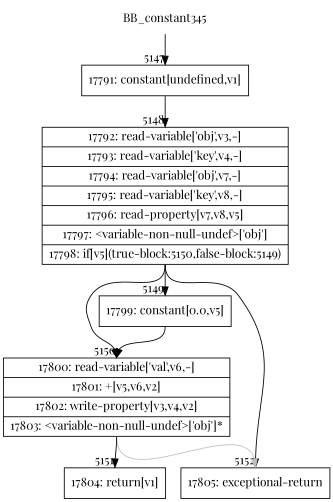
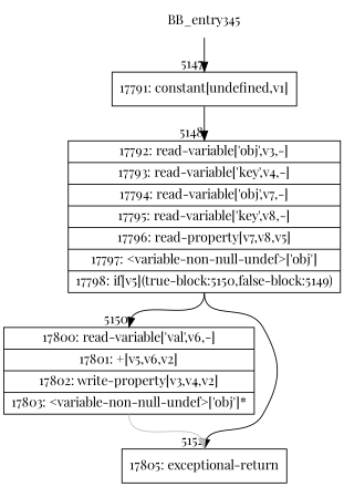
  digraph {
    fontname="Playfair Display"
    rankdir=TD
    node [fontname="Playfair Display" shape=record]
    edge [fontname="Playfair Display" headport=n tailport=s]
-   BB_entry345 [shape=none label=BB_constant345]
+   BB_entry345 [shape=none]
    n2 [label="{17791: constant[undefined,v1]}"]
    n3 [label="{17792: read-variable['obj',v3,-]|17793: read-variable['key',v4,-]|17794: read-variable['obj',v7,-]|17795: read-variable['key',v8,-]|17796: read-property[v7,v8,v5]|17797: \<variable-non-null-undef\>['obj']|17798: if[v5](true-block:5150,false-block:5149)}"]
    n4 [label="{17800: read-variable['val',v6,-]|17801: +[v5,v6,v2]|17802: write-property[v3,v4,v2]|17803: \<variable-non-null-undef\>['obj']*}"]
-   n5 [label="{17799: constant[0.0,v5]}"]
    n6 [label="{17805: exceptional-return}"]
-   n7 [label="{17804: return[v1]}"]
    BB_entry345 -> n2 [headlabel="    5147"]
    n2 -> n3 [headlabel="      5148"]
    n3 -> n4 [headlabel="      5150"]
-   n3 -> n5 [headlabel="      5149"]
    n3 -> n6 [color=black headlabel="      5152"]
    n4 -> n6 [color=gray]
-   n4 -> n7 [headlabel="      5151"]
-   n5 -> n4
  }
